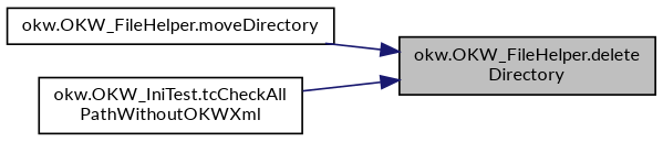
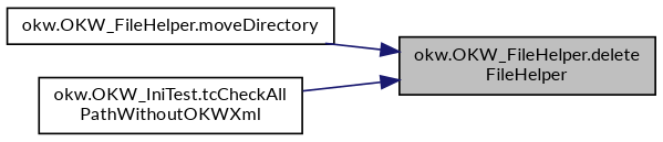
  digraph {
    fontname=Lato
    rankdir=RL
    node [color=black fillcolor=white fontname=Lato fontsize=10 shape=record style=filled]
    edge [color=midnightblue dir=back fontname=Lato fontsize=10 labelfontname=Helvetica labelfontsize=10 style=solid]
-   n1 [fillcolor=grey75 fontcolor=black height=0.2 label="okw.OKW_FileHelper.delete\lDirectory" width=0.4]
+   n1 [fillcolor=grey75 fontcolor=black height=0.2 label="okw.OKW_FileHelper.delete\lFileHelper" width=0.4]
    n2 [height=0.2 label="okw.OKW_FileHelper.moveDirectory" width=0.4]
    n3 [height=0.2 label="okw.OKW_IniTest.tcCheckAll\lPathWithoutOKWXml" width=0.4]
    n1 -> n2
    n1 -> n3
  }
